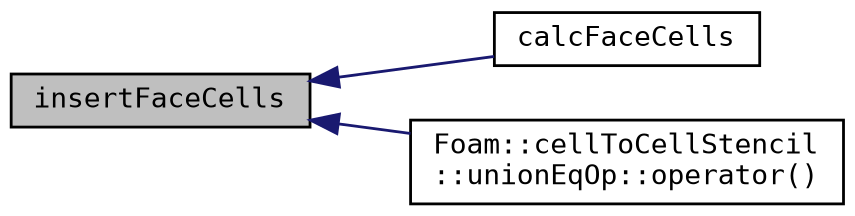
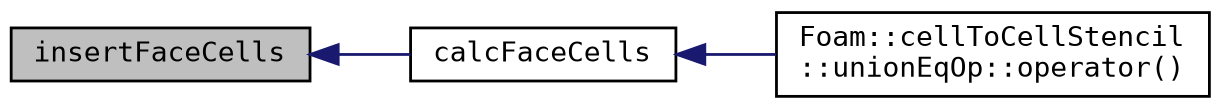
  digraph {
    fontname="DejaVu Sans Mono"
    rankdir=LR
    node [color=black fontname="DejaVu Sans Mono" fontsize=10 shape=record]
    edge [color=midnightblue dir=back fontname="DejaVu Sans Mono" fontsize=10 labelfontname=Helvetica labelfontsize=10 style=solid]
    n1 [fillcolor=grey75 fontcolor=black height=0.2 label=insertFaceCells style=filled width=0.4]
    n2 [height=0.2 label=calcFaceCells width=0.4]
    n3 [height=0.2 label="Foam::cellToCellStencil\l::unionEqOp::operator()" width=0.4]
    n1 -> n2
-   n1 -> n3
+   n2 -> n3
  }
